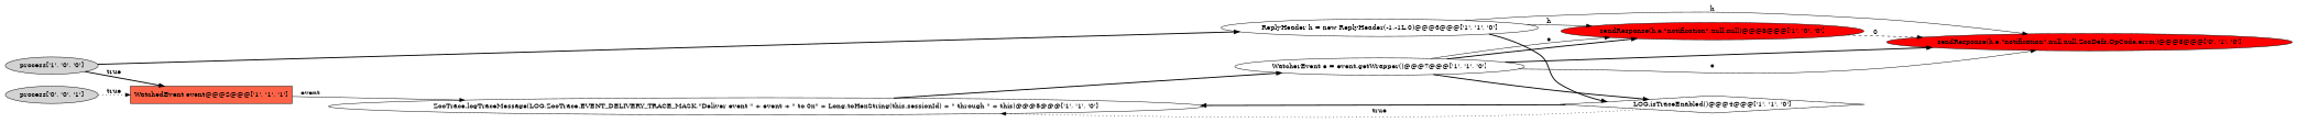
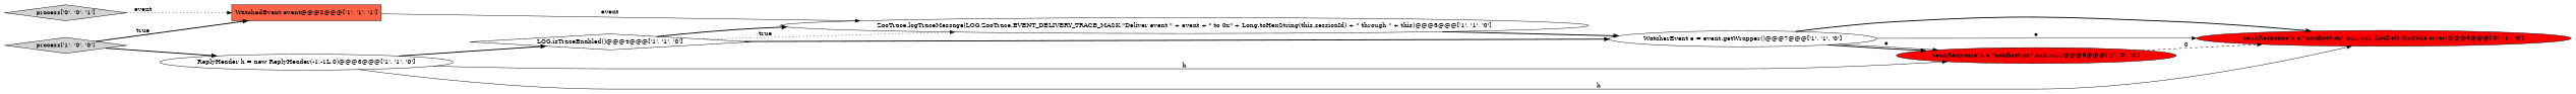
  digraph {
    rankdir=LR
    node [fillcolor=white shape=ellipse style=filled]
    edge [style=bold]
    n1 [fillcolor=tomato label="WatchedEvent event@@@2@@@['1', '1', '1']" shape=box]
    n2 [label="ZooTrace.logTraceMessage(LOG,ZooTrace.EVENT_DELIVERY_TRACE_MASK,\"Deliver event \" + event + \" to 0x\" + Long.toHexString(this.sessionId) + \" through \" + this)@@@5@@@['1', '1', '0']"]
    n3 [label="ReplyHeader h = new ReplyHeader(-1,-1L,0)@@@3@@@['1', '1', '0']"]
    n4 [fillcolor=red label="sendResponse(h,e,\"notification\",null,null,ZooDefs.OpCode.error)@@@8@@@['0', '1', '0']"]
    n5 [fillcolor=red label="sendResponse(h,e,\"notification\",null,null)@@@8@@@['1', '0', '0']"]
    n6 [label="LOG.isTraceEnabled()@@@4@@@['1', '1', '0']" shape=diamond]
    n7 [label="WatcherEvent e = event.getWrapper()@@@7@@@['1', '1', '0']"]
-   n8 [fillcolor=lightgray label="process['1', '0', '0']"]
-   n9 [fillcolor=lightgray label="process['0', '0', '1']"]
+   n8 [fillcolor=lightgray label="process['1', '0', '0']" shape=diamond]
+   n9 [fillcolor=lightgray label="process['0', '0', '1']" shape=diamond]
    n1 -> n2 [label=event style=solid]
    n2 -> n7
    n3 -> n4 [label=h style=solid]
    n3 -> n5 [label=h style=solid]
    n3 -> n6
    n5 -> n4 [label=0 style=dashed]
    n6 -> n2
    n6 -> n2 [label=true style=dotted]
-   n7 -> n6
+   n6 -> n7
    n7 -> n4
    n7 -> n4 [label=e style=solid]
    n7 -> n5 [label=e style=solid]
    n7 -> n5
    n8 -> n1 [label=true]
    n8 -> n3
-   n9 -> n1 [label=true style=dotted]
+   n9 -> n1 [label=event style=dotted]
  }
